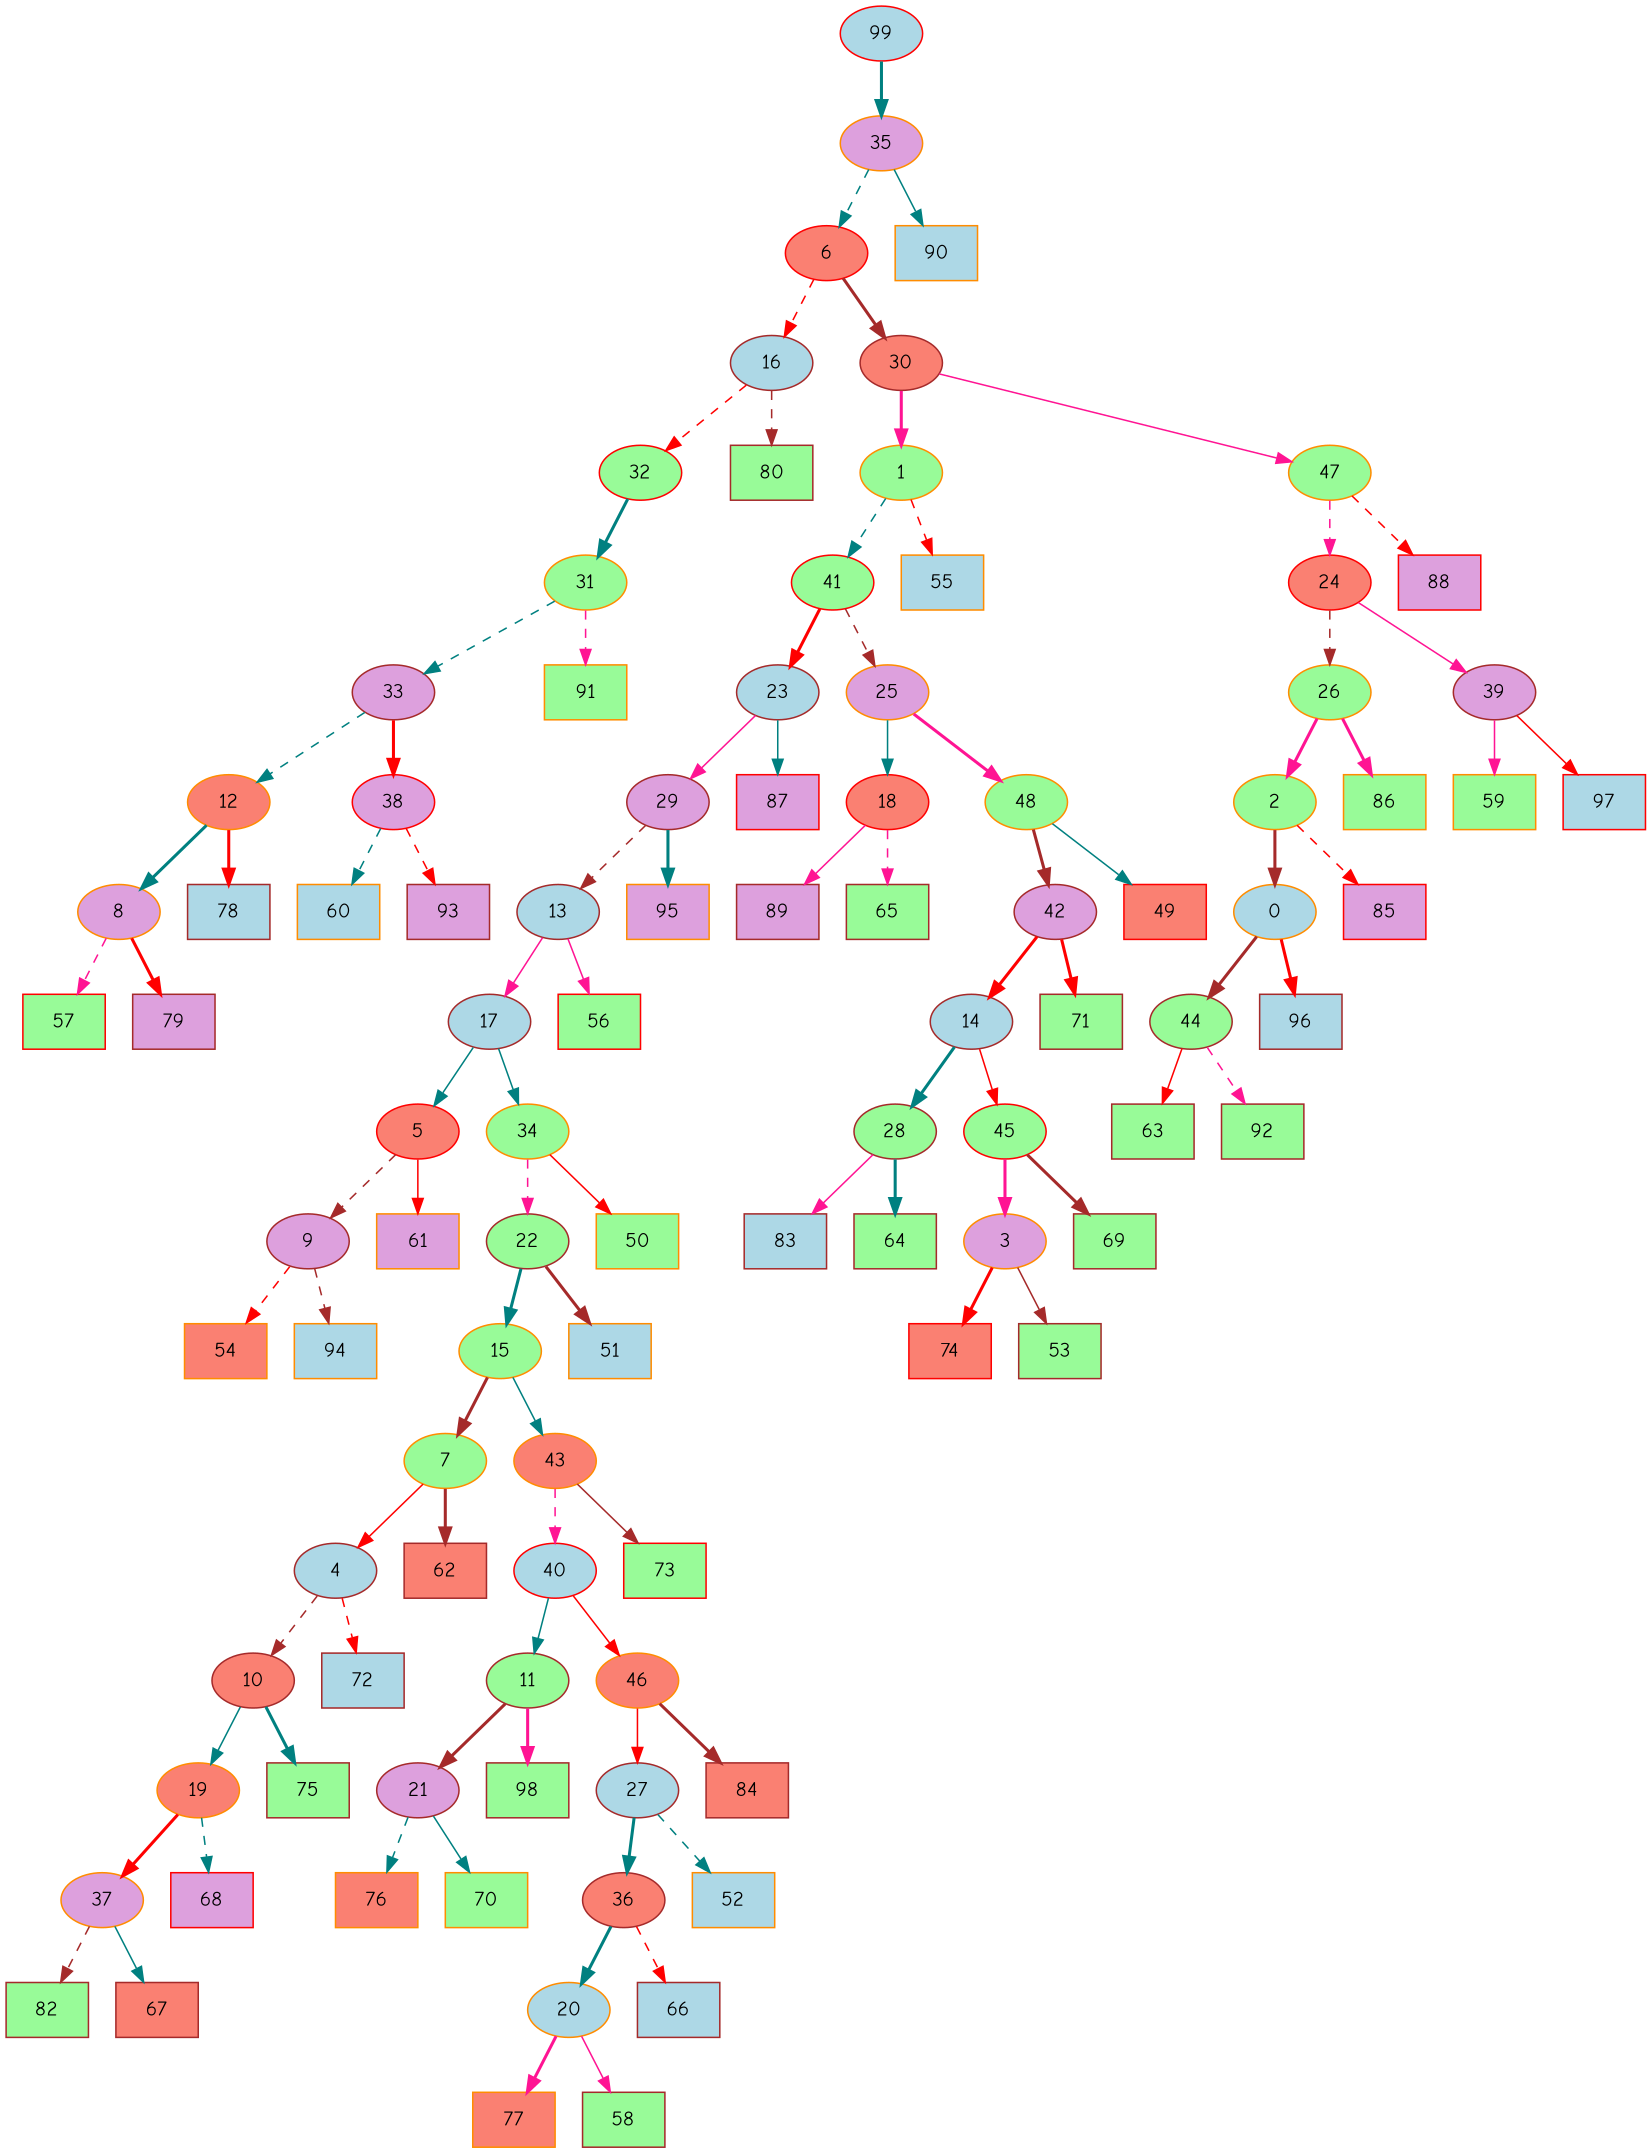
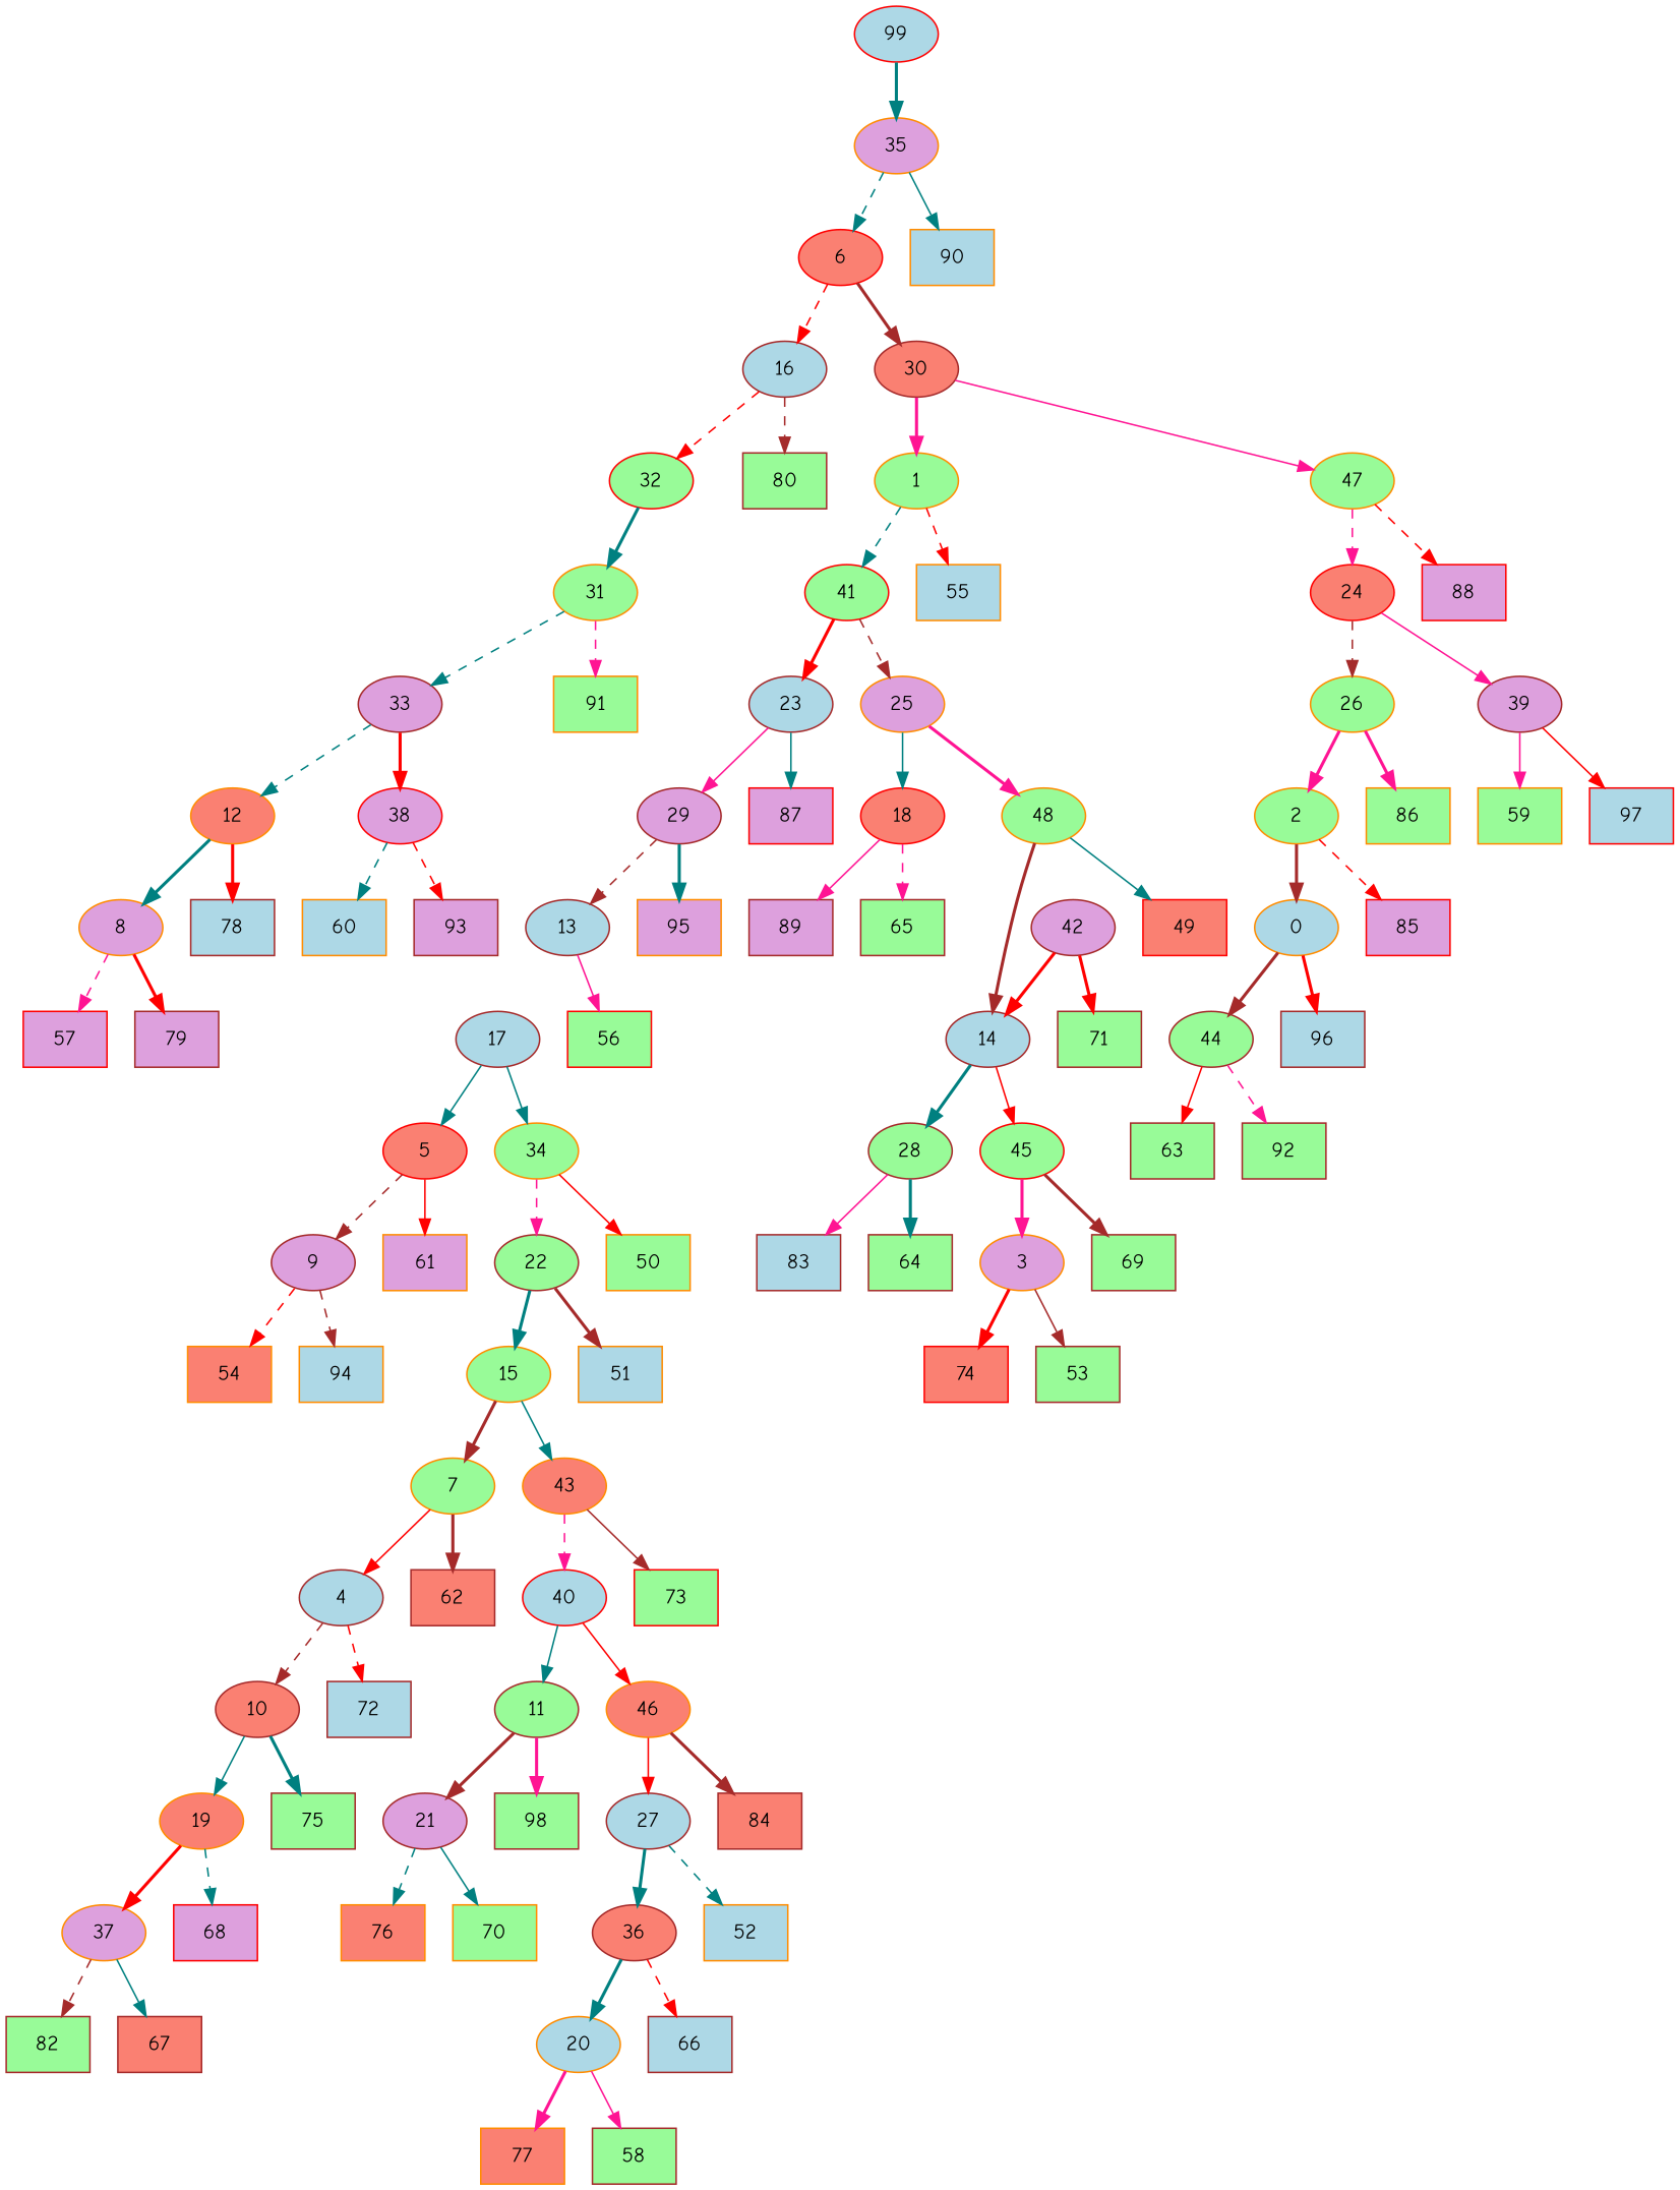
  digraph {
    fontname="Comic Neue"
    node [color=brown fillcolor=palegreen fontname="Comic Neue" style=filled]
    edge [color=teal fontname="Comic Neue" style=bold]
    n1 [color=darkorange fillcolor=lightblue label=0]
    n2 [label=44]
    n3 [fillcolor=lightblue label=96 shape=box]
    n4 [label=63 shape=box]
    n5 [label=92 shape=box]
    n6 [color=darkorange label=1]
    n7 [color=red label=41]
    n8 [color=darkorange fillcolor=lightblue label=55 shape=box]
    n9 [fillcolor=lightblue label=23]
    n10 [color=darkorange fillcolor=plum label=25]
    n11 [color=darkorange label=2]
    n12 [color=red fillcolor=plum label=85 shape=box]
    n13 [color=darkorange fillcolor=plum label=3]
    n14 [color=red fillcolor=salmon label=74 shape=box]
    n15 [label=53 shape=box]
    n16 [fillcolor=lightblue label=4]
    n17 [fillcolor=salmon label=10]
    n18 [fillcolor=lightblue label=72 shape=box]
    n19 [color=darkorange fillcolor=salmon label=19]
    n20 [label=75 shape=box]
    n21 [color=red fillcolor=salmon label=5]
    n22 [fillcolor=plum label=9]
    n23 [color=darkorange fillcolor=plum label=61 shape=box]
    n24 [color=darkorange fillcolor=salmon label=54 shape=box]
    n25 [color=darkorange fillcolor=lightblue label=94 shape=box]
    n26 [color=red fillcolor=salmon label=6]
    n27 [fillcolor=lightblue label=16]
    n28 [fillcolor=salmon label=30]
    n29 [color=red label=32]
    n30 [label=80 shape=box]
    n31 [color=darkorange label=47]
    n32 [color=darkorange label=7]
    n33 [fillcolor=salmon label=62 shape=box]
    n34 [color=darkorange fillcolor=plum label=8]
-   n35 [color=red label=57 shape=box]
+   n35 [color=red fillcolor=plum label=57 shape=box]
    n36 [fillcolor=plum label=79 shape=box]
    n37 [color=darkorange fillcolor=plum label=37]
    n38 [color=red fillcolor=plum label=68 shape=box]
    n39 [label=11]
    n40 [fillcolor=plum label=21]
    n41 [label=98 shape=box]
    n42 [color=darkorange fillcolor=salmon label=76 shape=box]
    n43 [color=darkorange label=70 shape=box]
    n44 [color=darkorange fillcolor=salmon label=12]
    n45 [fillcolor=lightblue label=78 shape=box]
    n46 [fillcolor=lightblue label=13]
    n47 [fillcolor=lightblue label=17]
    n48 [color=red label=56 shape=box]
    n49 [color=darkorange label=34]
    n50 [fillcolor=lightblue label=14]
    n51 [label=28]
    n52 [color=red label=45]
    n53 [fillcolor=lightblue label=83 shape=box]
    n54 [label=64 shape=box]
    n55 [label=69 shape=box]
    n56 [color=darkorange label=15]
    n57 [color=darkorange fillcolor=salmon label=43]
    n58 [color=red fillcolor=lightblue label=40]
    n59 [color=red label=73 shape=box]
    n60 [color=darkorange label=31]
    n61 [label=22]
    n62 [color=darkorange label=50 shape=box]
    n63 [color=red fillcolor=salmon label=18]
    n64 [fillcolor=plum label=89 shape=box]
    n65 [label=65 shape=box]
    n66 [label=82 shape=box]
    n67 [fillcolor=salmon label=67 shape=box]
    n68 [color=darkorange fillcolor=lightblue label=20]
    n69 [color=darkorange fillcolor=salmon label=77 shape=box]
    n70 [label=58 shape=box]
    n71 [color=darkorange fillcolor=lightblue label=51 shape=box]
    n72 [fillcolor=plum label=29]
    n73 [color=red fillcolor=plum label=87 shape=box]
    n74 [color=darkorange fillcolor=plum label=95 shape=box]
    n75 [color=red fillcolor=salmon label=24]
    n76 [color=darkorange label=26]
    n77 [fillcolor=plum label=39]
    n78 [color=darkorange label=86 shape=box]
    n79 [color=darkorange label=59 shape=box]
    n80 [color=red fillcolor=lightblue label=97 shape=box]
    n81 [color=darkorange label=48]
    n82 [fillcolor=plum label=42]
    n83 [color=red fillcolor=salmon label=49 shape=box]
    n84 [fillcolor=lightblue label=27]
    n85 [fillcolor=salmon label=36]
    n86 [color=darkorange fillcolor=lightblue label=52 shape=box]
    n87 [fillcolor=lightblue label=66 shape=box]
    n88 [color=red fillcolor=plum label=88 shape=box]
    n89 [fillcolor=plum label=33]
    n90 [color=darkorange label=91 shape=box]
    n91 [color=red fillcolor=plum label=38]
    n92 [color=darkorange fillcolor=lightblue label=60 shape=box]
    n93 [fillcolor=plum label=93 shape=box]
    n94 [color=darkorange fillcolor=plum label=35]
    n95 [color=darkorange fillcolor=lightblue label=90 shape=box]
    n96 [color=darkorange fillcolor=salmon label=46]
    n97 [fillcolor=salmon label=84 shape=box]
    n98 [label=71 shape=box]
    n99 [color=red fillcolor=lightblue label=99]
    n1 -> n2 [color=brown]
    n1 -> n3 [color=red]
    n2 -> n4 [color=red style=solid]
    n2 -> n5 [color=deeppink style=dashed]
    n6 -> n7 [style=dashed]
    n6 -> n8 [color=red style=dashed]
    n7 -> n9 [color=red]
    n7 -> n10 [color=brown style=dashed]
    n9 -> n72 [color=deeppink style=solid]
    n9 -> n73 [style=solid]
    n10 -> n63 [style=solid]
    n10 -> n81 [color=deeppink]
    n11 -> n1 [color=brown]
    n11 -> n12 [color=red style=dashed]
    n13 -> n14 [color=red]
    n13 -> n15 [color=brown style=solid]
    n16 -> n17 [color=brown style=dashed]
    n16 -> n18 [color=red style=dashed]
    n17 -> n19 [style=solid]
    n17 -> n20
    n19 -> n37 [color=red]
    n19 -> n38 [style=dashed]
    n21 -> n22 [color=brown style=dashed]
    n21 -> n23 [color=red style=solid]
    n22 -> n24 [color=red style=dashed]
    n22 -> n25 [color=brown style=dashed]
    n26 -> n27 [color=red style=dashed]
    n26 -> n28 [color=brown]
    n27 -> n29 [color=red style=dashed]
    n27 -> n30 [color=brown style=dashed]
    n28 -> n6 [color=deeppink]
    n28 -> n31 [color=deeppink style=solid]
    n29 -> n60
    n31 -> n75 [color=deeppink style=dashed]
    n31 -> n88 [color=red style=dashed]
    n32 -> n16 [color=red style=solid]
    n32 -> n33 [color=brown]
    n34 -> n35 [color=deeppink style=dashed]
    n34 -> n36 [color=red]
    n37 -> n66 [color=brown style=dashed]
    n37 -> n67 [style=solid]
    n39 -> n40 [color=brown]
    n39 -> n41 [color=deeppink]
    n40 -> n42 [style=dashed]
    n40 -> n43 [style=solid]
    n44 -> n34
    n44 -> n45 [color=red]
-   n46 -> n47 [color=deeppink style=solid]
    n46 -> n48 [color=deeppink style=solid]
    n47 -> n21 [style=solid]
    n47 -> n49 [style=solid]
    n49 -> n61 [color=deeppink style=dashed]
    n49 -> n62 [color=red style=solid]
    n50 -> n51
    n50 -> n52 [color=red style=solid]
    n51 -> n53 [color=deeppink style=solid]
    n51 -> n54
    n52 -> n13 [color=deeppink]
    n52 -> n55 [color=brown]
    n56 -> n32 [color=brown]
    n56 -> n57 [style=solid]
    n57 -> n58 [color=deeppink style=dashed]
    n57 -> n59 [color=brown style=solid]
    n58 -> n39 [style=solid]
    n58 -> n96 [color=red style=solid]
    n60 -> n89 [style=dashed]
    n60 -> n90 [color=deeppink style=dashed]
    n61 -> n56
    n61 -> n71 [color=brown]
    n63 -> n64 [color=deeppink style=solid]
    n63 -> n65 [color=deeppink style=dashed]
    n68 -> n69 [color=deeppink]
    n68 -> n70 [color=deeppink style=solid]
    n72 -> n46 [color=brown style=dashed]
    n72 -> n74
    n75 -> n76 [color=brown style=dashed]
    n75 -> n77 [color=deeppink style=solid]
    n76 -> n11 [color=deeppink]
    n76 -> n78 [color=deeppink]
    n77 -> n79 [color=deeppink style=solid]
    n77 -> n80 [color=red style=solid]
-   n81 -> n82 [color=brown]
+   n81 -> n50 [color=brown]
    n81 -> n83 [style=solid]
    n82 -> n50 [color=red]
    n82 -> n98 [color=red]
    n84 -> n85
    n84 -> n86 [style=dashed]
    n85 -> n68
    n85 -> n87 [color=red style=dashed]
    n89 -> n44 [style=dashed]
    n89 -> n91 [color=red]
    n91 -> n92 [style=dashed]
    n91 -> n93 [color=red style=dashed]
    n94 -> n26 [style=dashed]
    n94 -> n95 [style=solid]
    n96 -> n84 [color=red style=solid]
    n96 -> n97 [color=brown]
    n99 -> n94
  }
